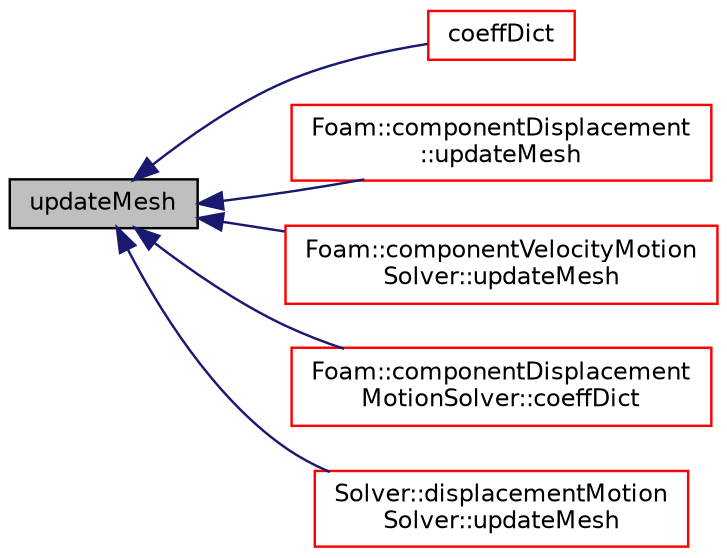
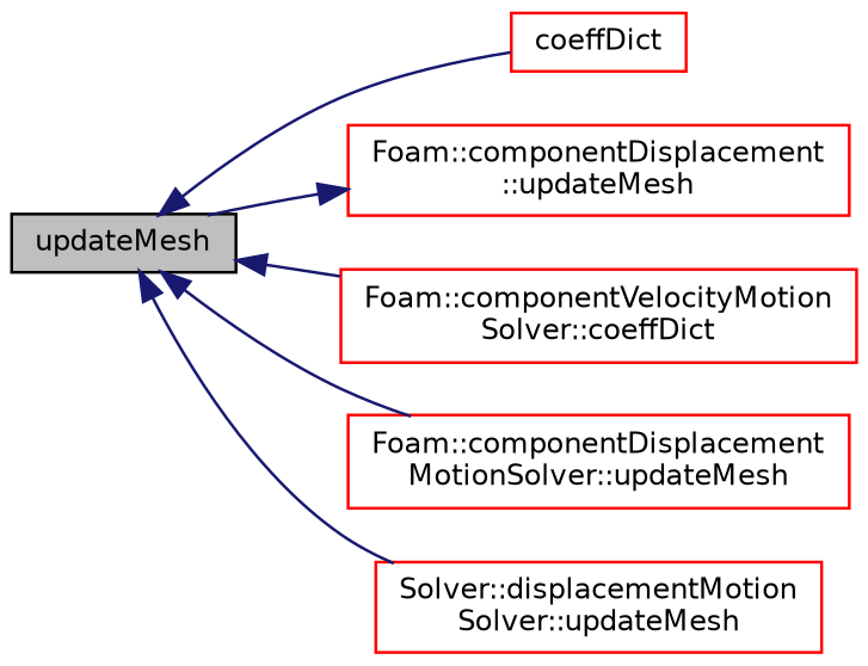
  digraph {
    rankdir=LR
    node [color=red fontname=Helvetica fontsize=10 shape=record]
    edge [color=midnightblue dir=back fontname=Helvetica fontsize=10 labelfontname=Helvetica labelfontsize=10 style=solid]
    n1 [color=black fillcolor=grey75 fontcolor=black height=0.2 label=updateMesh style=filled width=0.4]
    n2 [height=0.2 label=coeffDict width=0.4]
    n3 [height=0.2 label="Foam::componentDisplacement\l::updateMesh" width=0.4]
-   n4 [height=0.2 label="Foam::componentVelocityMotion\lSolver::updateMesh" width=0.4]
-   n5 [height=0.2 label="Foam::componentDisplacement\lMotionSolver::coeffDict" width=0.4]
+   n4 [height=0.2 label="Foam::componentVelocityMotion\lSolver::coeffDict" width=0.4]
+   n5 [height=0.2 label="Foam::componentDisplacement\lMotionSolver::updateMesh" width=0.4]
    n6 [height=0.2 label="Solver::displacementMotion\lSolver::updateMesh" width=0.4]
    n1 -> n2
-   n1 -> n3
+   n3 -> n1
    n1 -> n4
    n1 -> n5
    n1 -> n6
  }
